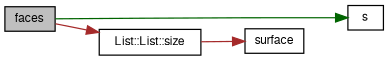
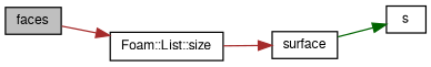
  digraph {
    rankdir=LR
    node [color=black fontname=FreeSans fontsize=10 shape=record]
    edge [color=brown fontname=FreeSans fontsize=10 labelfontname=FreeSans labelfontsize=10 style=solid]
    n1 [fillcolor=grey75 fontcolor=black height=0.2 label=faces style=filled width=0.4]
    n2 [height=0.2 label=s width=0.4]
-   n3 [height=0.2 label="List::List::size" width=0.4]
+   n3 [height=0.2 label="Foam::List::size" width=0.4]
    n4 [height=0.2 label=surface width=0.4]
-   n1 -> n2 [color=darkgreen]
+   n4 -> n2 [color=darkgreen]
    n1 -> n3
    n3 -> n4
  }
